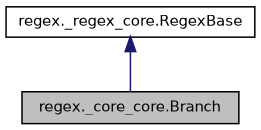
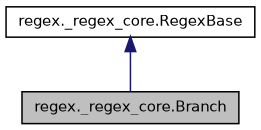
  digraph {
    node [color=black fontname=Helvetica fontsize=10 shape=record style=filled]
-   n1 [fillcolor=grey75 fontcolor=black height=0.2 label="regex._core_core.Branch" width=0.4]
+   n1 [fillcolor=grey75 fontcolor=black height=0.2 label="regex._regex_core.Branch" width=0.4]
    n2 [fillcolor=white height=0.2 label="regex._regex_core.RegexBase" width=0.4]
    n2 -> n1 [color=midnightblue dir=back fontname=Helvetica fontsize=10 labelfontname=Helvetica labelfontsize=10 style=solid]
  }
